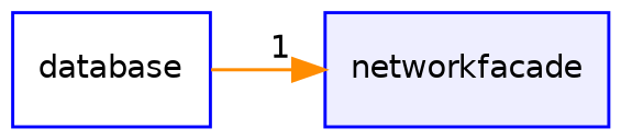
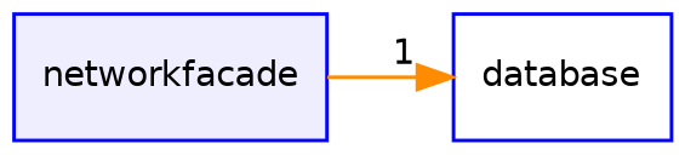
  digraph {
    compound=true
    rankdir=LR
    node [fontname=Helvetica fontsize=10 shape=box color=blue]
    n1 [fillcolor="#eeeeff" label=networkfacade pencolor=black style=filled]
    n2 [label=database]
-   n2 -> n1 [headlabel=1 labeldistance=1.5 labelfontname=Helvetica labelfontsize=10 color=darkorange]
+   n1 -> n2 [headlabel=1 labeldistance=1.5 labelfontname=Helvetica labelfontsize=10 color=darkorange]
  }
